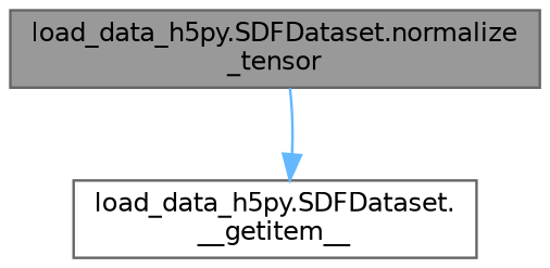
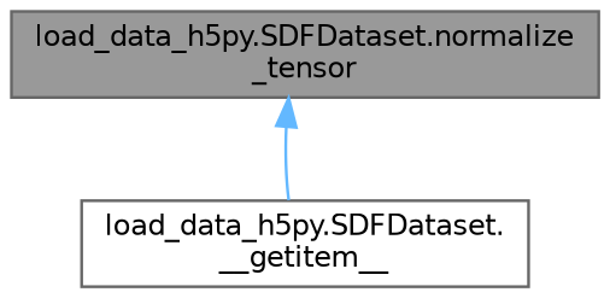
  digraph {
    rankdir=TB
    node [fontname=Helvetica fontsize=10 shape=box style=filled]
    n1 [color=gray40 fillcolor=grey60 fontcolor=black height=0.2 label="load_data_h5py.SDFDataset.normalize\l_tensor" width=0.4]
    n2 [color=grey40 fillcolor=white height=0.2 label="load_data_h5py.SDFDataset.\l__getitem__" width=0.4]
-   n2 -> n1 [color=steelblue1 dir=back fontname=Helvetica fontsize=10 labelfontname=Helvetica labelfontsize=10 style=solid]
+   n1 -> n2 [color=steelblue1 dir=back fontname=Helvetica fontsize=10 labelfontname=Helvetica labelfontsize=10 style=solid]
  }
